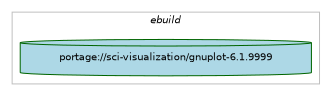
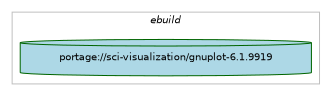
  digraph {
    compound=true
    concentrate=true
    fontname=Helvetica
    fontsize=10
    newrank=true
    rankdir=LR
    ranksep=1.5
-   n1 [color=darkgreen fontname=Helvetica fontsize=10 label="portage://sci-visualization/gnuplot-6.1.9999" width=4 style=filled fillcolor=lightblue shape=cylinder]
+   n1 [color=darkgreen fontname=Helvetica fontsize=10 label="portage://sci-visualization/gnuplot-6.1.9919" width=4 style=filled fillcolor=lightblue shape=cylinder]
    subgraph cluster_1 {
      color=gray
      label=<<i>ebuild</i>>
      n1
    }
    subgraph cluster_2 {
      color=gray
      label=<<i>dependencies</i>>
      subgraph cluster_3 {
        color=gray
        fillcolor="#eeeeee"
        label=<<i>compile</i>>
        style=filled
      }
      subgraph cluster_4 {
        color=gray
        fillcolor="#eeeeee"
        label=<<i>compile and run</i>>
        style=filled
      }
      subgraph cluster_5 {
        color=gray
        fillcolor="#eeeeee"
        label=<<i>run</i>>
        style=filled
      }
    }
    subgraph cluster_6 {
      color=gray
      label=<<i>candidates</i>>
      rank=same
    }
  }
